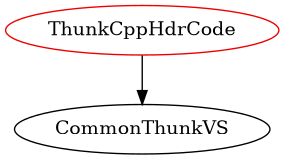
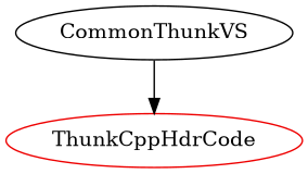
  digraph {
    n1 [color=red2 label=ThunkCppHdrCode shape=oval]
    CommonThunkVS
-   n1 -> CommonThunkVS
+   CommonThunkVS -> n1
  }
